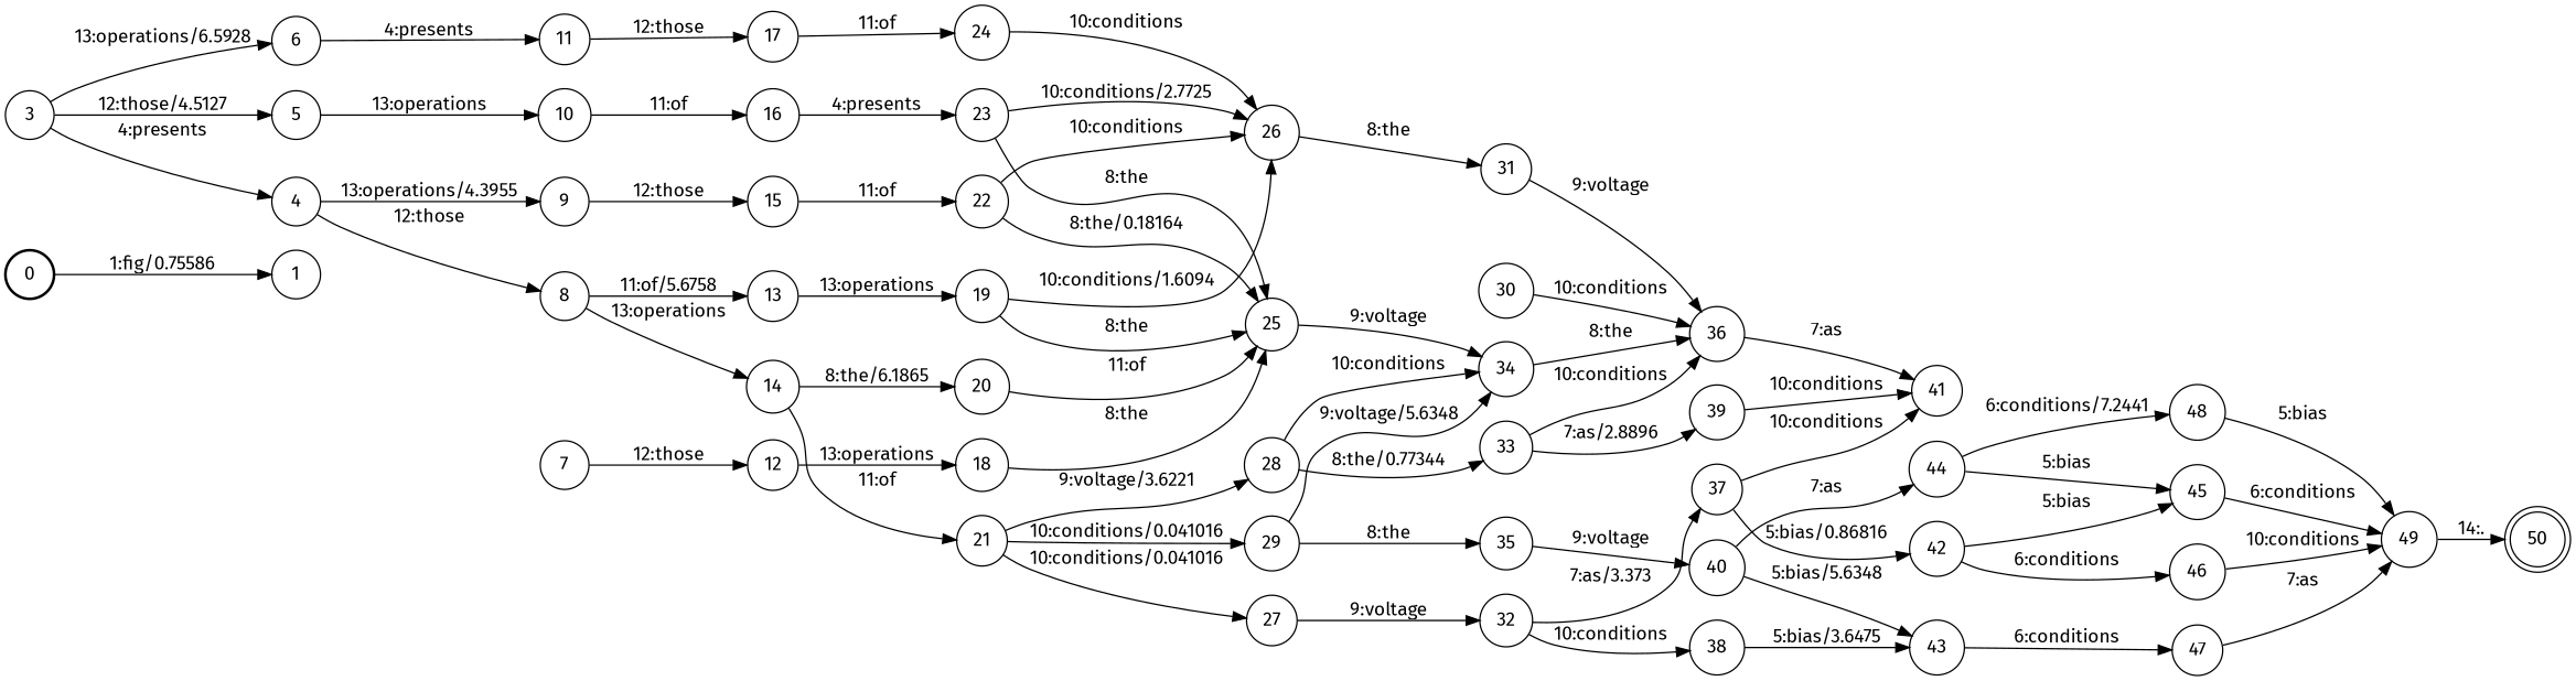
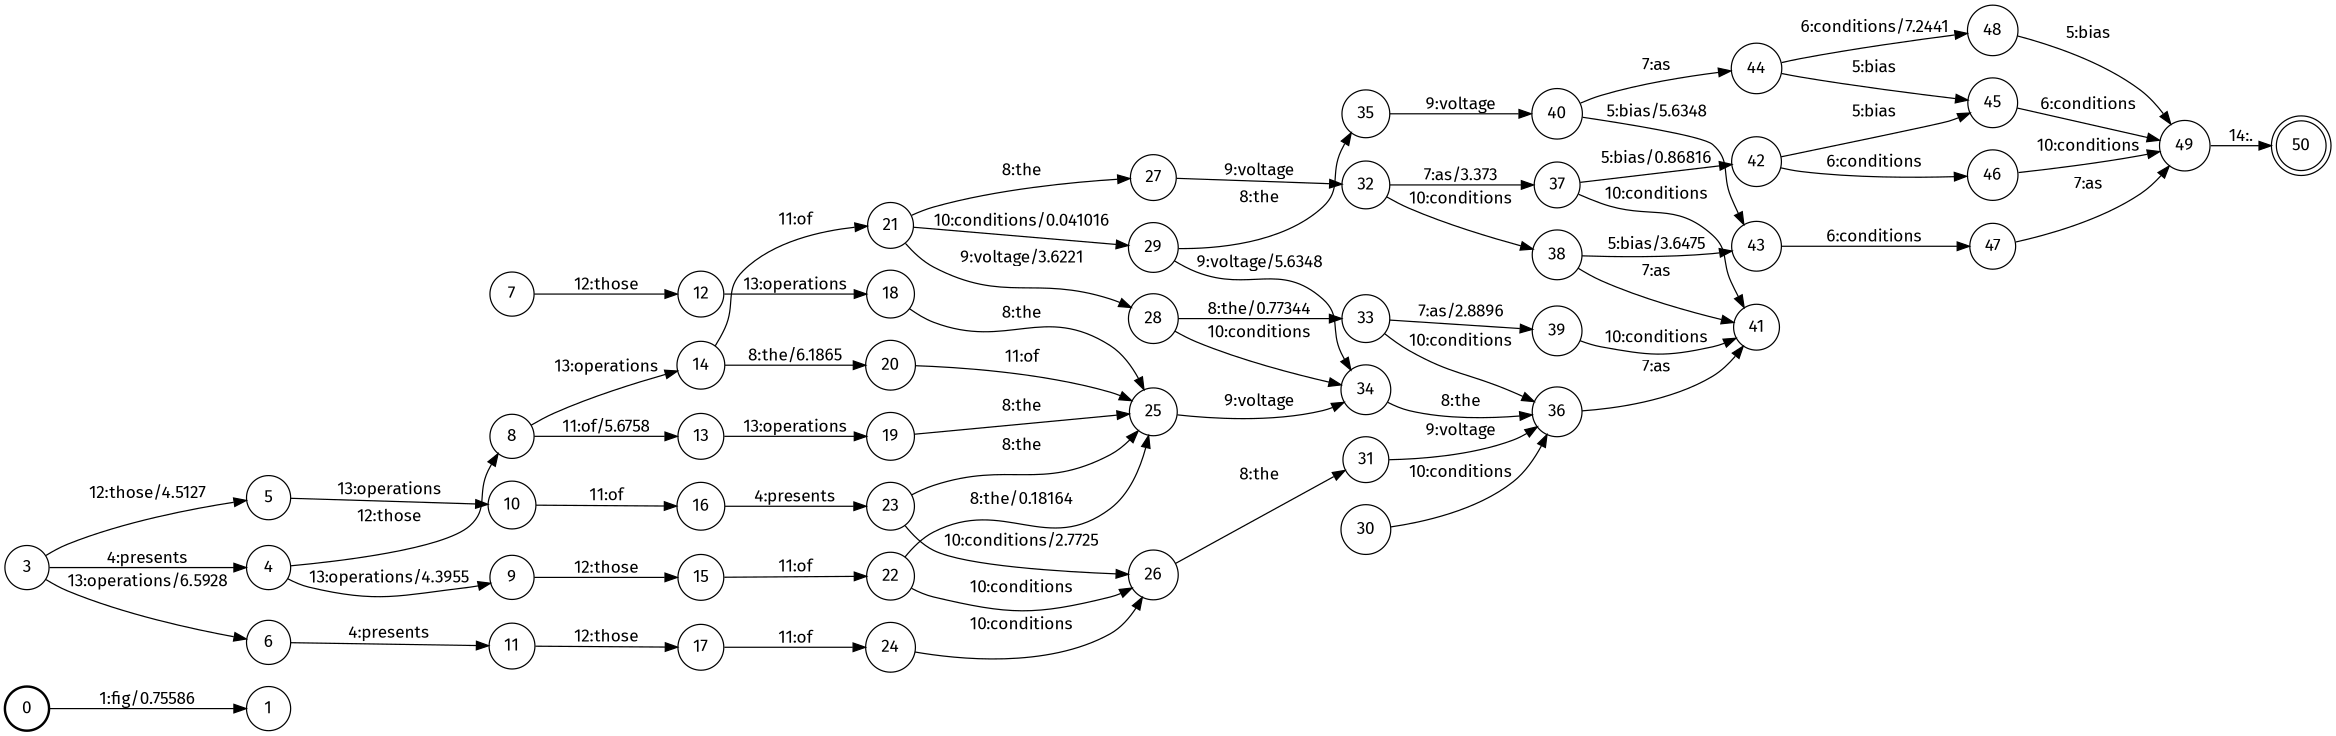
  digraph {
    fontname="Fira Sans"
    nodesep=0.25
    rankdir=LR
    ranksep=0.4
    node [fontname="Fira Sans" fontsize=14 shape=circle style=solid]
    edge [fontname="Fira Sans" fontsize=14]
    n1 [label=0 style=bold]
    n2 [label=1]
    n3 [label=3]
    n4 [label=4]
    n5 [label=5]
    n6 [label=6]
    n7 [label=8]
    n8 [label=9]
    n9 [label=10]
    n10 [label=11]
    n11 [label=7]
    n12 [label=12]
    n13 [label=13]
    n14 [label=14]
    n15 [label=15]
    n16 [label=16]
    n17 [label=17]
    n18 [label=18]
    n19 [label=19]
    n20 [label=20]
    n21 [label=21]
    n22 [label=22]
    n23 [label=23]
    n24 [label=24]
    n25 [label=25]
    n26 [label=26]
    n27 [label=27]
    n28 [label=28]
    n29 [label=29]
    n30 [label=34]
    n31 [label=31]
    n32 [label=32]
    n33 [label=33]
    n34 [label=35]
    n35 [label=30]
    n36 [label=36]
    n37 [label=37]
    n38 [label=38]
    n39 [label=39]
    n40 [label=40]
    n41 [label=41]
    n42 [label=42]
    n43 [label=43]
    n44 [label=44]
    n45 [label=45]
    n46 [label=46]
    n47 [label=47]
    n48 [label=48]
    n49 [label=49]
    n50 [label=50 shape=doublecircle]
    n1 -> n2 [label="1:fig/0.75586"]
    n3 -> n4 [label="4:presents"]
    n3 -> n5 [label="12:those/4.5127"]
    n3 -> n6 [label="13:operations/6.5928"]
    n4 -> n7 [label="12:those"]
    n4 -> n8 [label="13:operations/4.3955"]
    n5 -> n9 [label="13:operations"]
    n6 -> n10 [label="4:presents"]
    n7 -> n13 [label="11:of/5.6758"]
    n7 -> n14 [label="13:operations"]
    n8 -> n15 [label="12:those"]
    n9 -> n16 [label="11:of"]
    n10 -> n17 [label="12:those"]
    n11 -> n12 [label="12:those"]
    n12 -> n18 [label="13:operations"]
    n13 -> n19 [label="13:operations"]
    n14 -> n20 [label="8:the/6.1865"]
    n14 -> n21 [label="11:of"]
    n15 -> n22 [label="11:of"]
    n16 -> n23 [label="4:presents"]
    n17 -> n24 [label="11:of"]
    n18 -> n25 [label="8:the"]
    n19 -> n25 [label="8:the"]
-   n19 -> n26 [label="10:conditions/1.6094"]
    n20 -> n25 [label="11:of"]
-   n21 -> n27 [label="10:conditions/0.041016"]
+   n21 -> n27 [label="8:the"]
    n21 -> n28 [label="9:voltage/3.6221"]
    n21 -> n29 [label="10:conditions/0.041016"]
    n22 -> n25 [label="8:the/0.18164"]
    n22 -> n26 [label="10:conditions"]
    n23 -> n25 [label="8:the"]
    n23 -> n26 [label="10:conditions/2.7725"]
    n24 -> n26 [label="10:conditions"]
    n25 -> n30 [label="9:voltage"]
    n26 -> n31 [label="8:the"]
    n27 -> n32 [label="9:voltage"]
    n28 -> n30 [label="10:conditions"]
    n28 -> n33 [label="8:the/0.77344"]
    n29 -> n30 [label="9:voltage/5.6348"]
    n29 -> n34 [label="8:the"]
    n30 -> n36 [label="8:the"]
    n31 -> n36 [label="9:voltage"]
    n32 -> n37 [label="7:as/3.373"]
    n32 -> n38 [label="10:conditions"]
    n33 -> n36 [label="10:conditions"]
    n33 -> n39 [label="7:as/2.8896"]
    n34 -> n40 [label="9:voltage"]
    n35 -> n36 [label="10:conditions"]
    n36 -> n41 [label="7:as"]
    n37 -> n41 [label="10:conditions"]
    n37 -> n42 [label="5:bias/0.86816"]
+   n38 -> n41 [label="7:as"]
    n38 -> n43 [label="5:bias/3.6475"]
    n39 -> n41 [label="10:conditions"]
    n40 -> n43 [label="5:bias/5.6348"]
    n40 -> n44 [label="7:as"]
    n42 -> n45 [label="5:bias"]
    n42 -> n46 [label="6:conditions"]
    n43 -> n47 [label="6:conditions"]
    n44 -> n45 [label="5:bias"]
    n44 -> n48 [label="6:conditions/7.2441"]
    n45 -> n49 [label="6:conditions"]
    n46 -> n49 [label="10:conditions"]
    n47 -> n49 [label="7:as"]
    n48 -> n49 [label="5:bias"]
    n49 -> n50 [label="14:."]
  }
